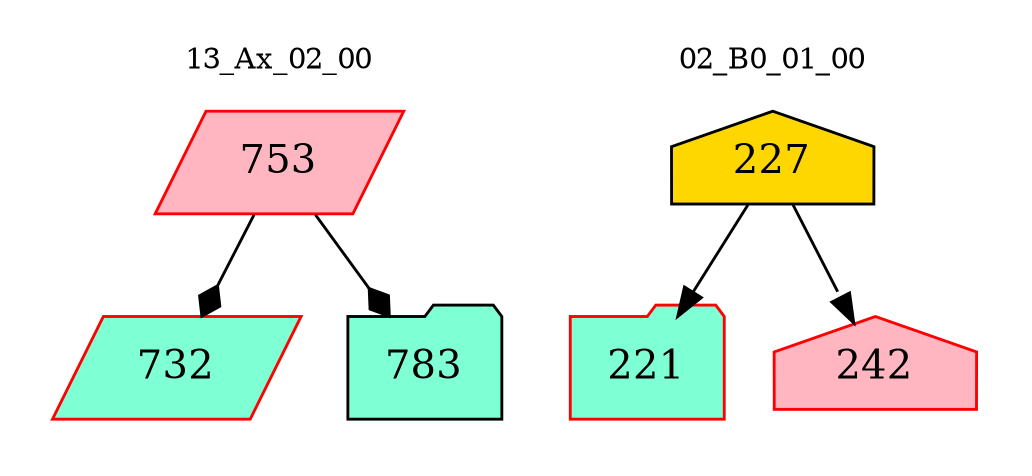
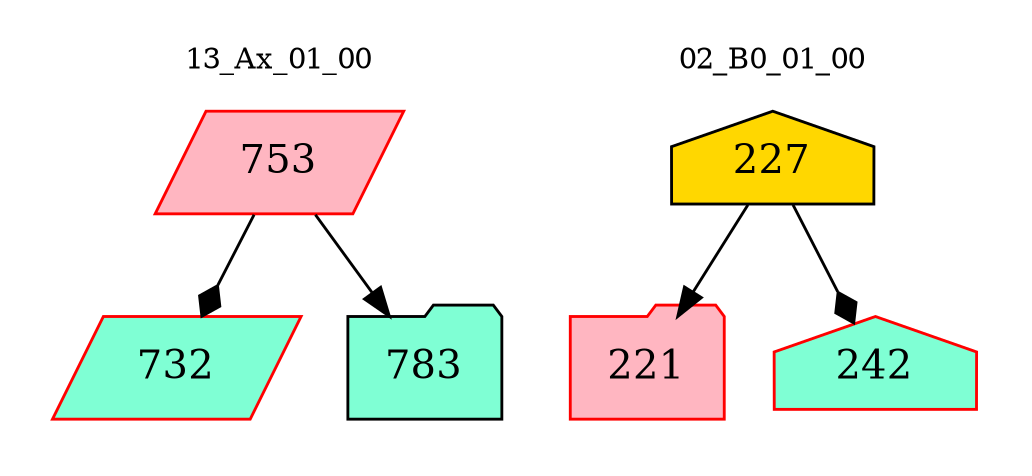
  digraph {
    node [color=red fillcolor=aquamarine shape=parallelogram style=filled]
    edge [arrowhead=diamond color=black]
    n1 [fillcolor=lightpink label=753]
    n2 [label=732]
    n3 [color=black label=783 shape=folder]
    n4 [color=black fillcolor=gold label=227 shape=house]
-   n5 [label=221 shape=folder]
-   n6 [fillcolor=lightpink label=242 shape=house]
+   n5 [fillcolor=lightpink label=221 shape=folder]
+   n6 [label=242 shape=house]
    subgraph cluster_1 {
      color=white
      fontsize=10
-     label="13_Ax_02_00"
+     label="13_Ax_01_00"
      n1
      n2
      n3
    }
    subgraph cluster_2 {
      color=white
      fontsize=10
      label="02_B0_01_00"
      n4
      n5
      n6
    }
    n1 -> n2
-   n1 -> n3
+   n1 -> n3 [arrowhead=normal]
    n4 -> n5 [arrowhead=normal]
-   n4 -> n6 [arrowhead=normal]
+   n4 -> n6
  }
